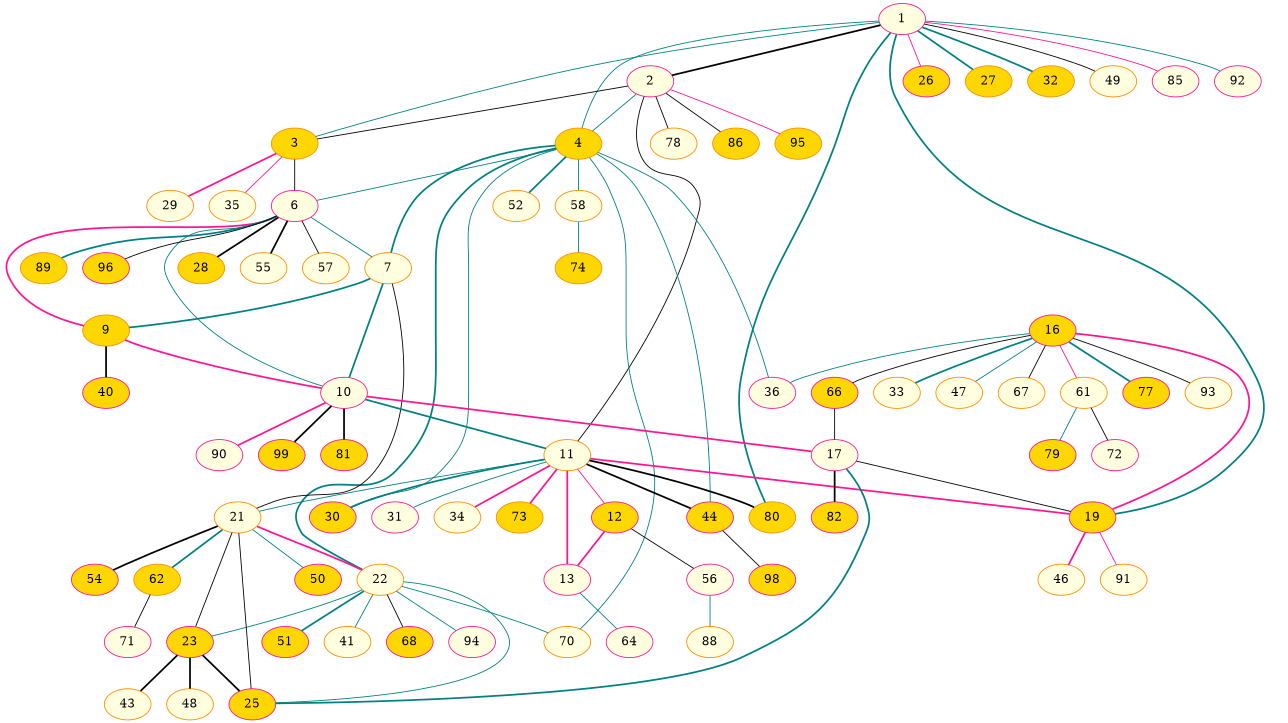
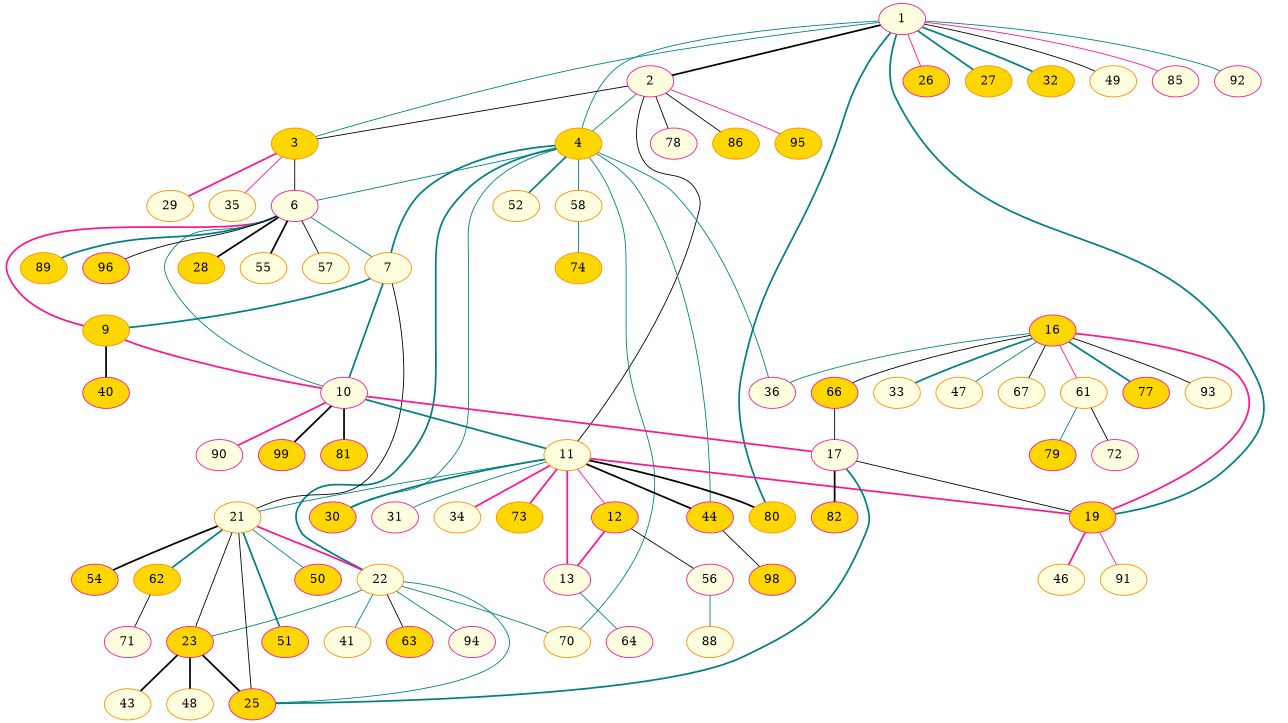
  graph {
    node [color=darkorange fillcolor=lightyellow style=filled]
    edge [color=teal style=solid]
    1 [color=deeppink super="+100"]
    2 [color=deeppink super="+76"]
    3 [fillcolor=gold super="+45"]
    4 [fillcolor=gold super="+5"]
    19 [color=deeppink fillcolor=gold super="+84"]
    26 [color=deeppink fillcolor=gold]
    27 [fillcolor=gold]
    32 [fillcolor=gold]
    49
    80 [fillcolor=gold]
    85 [color=deeppink]
    92 [color=deeppink]
    11 [super="+15"]
-   78
+   78 [color=deeppink]
    86 [fillcolor=gold]
    95 [fillcolor=gold]
    29
    35
    6 [color=deeppink super="+38"]
    7 [super="+8"]
    22 [super="+39"]
    30 [color=deeppink fillcolor=gold]
    36 [color=deeppink super="+37"]
    44 [color=deeppink fillcolor=gold super="+83"]
    52 [super="+97"]
    58 [super="+87"]
    70
    46
    91
    21 [super="+24"]
    12 [color=deeppink fillcolor=gold super="+68"]
    13 [color=deeppink super="+14"]
    31 [color=deeppink]
    34 [super="+75"]
    73 [fillcolor=gold]
    9 [fillcolor=gold super="+65"]
    10 [color=deeppink super="+59"]
    28 [fillcolor=gold]
    55
    57 [super="+60"]
    89 [fillcolor=gold]
    96 [color=deeppink fillcolor=gold]
    25 [color=deeppink fillcolor=gold]
    23 [color=deeppink fillcolor=gold super="+42"]
    41
    51 [color=deeppink fillcolor=gold]
-   63 [color=deeppink fillcolor=gold label=68]
+   63 [color=deeppink fillcolor=gold]
    94 [color=deeppink]
    98 [color=deeppink fillcolor=gold]
    74 [fillcolor=gold]
    40 [color=deeppink fillcolor=gold]
    17 [color=deeppink super="+20"]
    81 [color=deeppink fillcolor=gold]
    90 [color=deeppink]
    99 [color=deeppink fillcolor=gold]
    50 [color=deeppink fillcolor=gold]
    54 [color=deeppink fillcolor=gold]
    62 [fillcolor=gold]
    82 [color=deeppink fillcolor=gold]
    56 [color=deeppink]
    64 [color=deeppink]
    88
    16 [color=deeppink fillcolor=gold super="+18"]
    33
    47
    61 [super="+69"]
    66 [color=deeppink fillcolor=gold]
    67
    77 [color=deeppink fillcolor=gold]
    93
    72 [color=deeppink]
    79 [color=deeppink fillcolor=gold]
    43
    48 [super="+53"]
    71 [color=deeppink]
    1 -- 2 [color=black style=bold]
    1 -- 3
    1 -- 4 [weight=2]
    1 -- 19 [style=bold]
    1 -- 26 [color=deeppink]
    1 -- 27 [style=bold]
    1 -- 32 [style=bold]
    1 -- 49 [color=black]
    1 -- 80 [style=bold]
    1 -- 85 [color=deeppink]
    1 -- 92
    2 -- 3 [color=black]
    2 -- 4 [weight=2]
    2 -- 11 [color=black]
    2 -- 78 [color=black]
    2 -- 86 [color=black]
    2 -- 95 [color=deeppink]
    3 -- 29 [color=deeppink style=bold]
    3 -- 35 [color=deeppink]
    3 -- 6 [color=black weight=2]
    4 -- 6
    4 -- 7 [style=bold]
    4 -- 22 [style=bold]
    4 -- 30
    4 -- 36
    4 -- 44
    4 -- 52 [style=bold]
    4 -- 58
    4 -- 70
    19 -- 46 [color=deeppink style=bold]
    19 -- 91 [color=deeppink]
    11 -- 19 [color=deeppink style=bold]
    11 -- 80 [color=black style=bold]
    11 -- 30 [style=bold]
    11 -- 44 [color=black style=bold]
    11 -- 21
    11 -- 12 [color=deeppink weight=2]
    11 -- 13 [color=deeppink style=bold weight=4]
    11 -- 31
    11 -- 34 [color=deeppink style=bold]
    11 -- 73 [color=deeppink style=bold]
    6 -- 7 [weight=2]
    6 -- 9 [color=deeppink style=bold]
    6 -- 10
    6 -- 28 [color=black style=bold]
    6 -- 55 [color=black style=bold]
    6 -- 57 [color=black]
    6 -- 89 [style=bold]
    6 -- 96 [color=black]
    7 -- 21 [color=black]
    7 -- 9 [style=bold weight=2]
    7 -- 10 [style=bold weight=2]
    22 -- 70
    22 -- 25
    22 -- 23
    22 -- 41
-   22 -- 51 [style=bold]
+   21 -- 51 [style=bold]
    22 -- 63 [color=black]
    22 -- 94
    44 -- 98 [color=black]
    58 -- 74
    21 -- 22 [color=deeppink style=bold weight=2]
    21 -- 25 [color=black weight=2]
    21 -- 23 [color=black weight=2]
    21 -- 50
    21 -- 54 [color=black style=bold]
    21 -- 62 [style=bold]
    12 -- 13 [color=deeppink style=bold weight=2]
    12 -- 56 [color=black]
    13 -- 64
    9 -- 10 [color=deeppink style=bold]
    9 -- 40 [color=black style=bold]
    10 -- 11 [style=bold]
    10 -- 17 [color=deeppink style=bold]
    10 -- 81 [color=black style=bold]
    10 -- 90 [color=deeppink style=bold]
    10 -- 99 [color=black style=bold]
    23 -- 25 [color=black style=bold]
    23 -- 43 [color=black style=bold]
    23 -- 48 [color=black style=bold]
    17 -- 19 [color=black weight=2]
    17 -- 25 [style=bold]
    17 -- 82 [color=black style=bold]
    62 -- 71 [color=black]
    56 -- 88
    16 -- 19 [color=deeppink style=bold weight=2]
    16 -- 36
    16 -- 33 [style=bold]
    16 -- 47
    16 -- 61 [color=deeppink]
    16 -- 66 [color=black]
    16 -- 67 [color=black]
    16 -- 77 [style=bold]
    16 -- 93 [color=black]
    61 -- 72 [color=black]
    61 -- 79
    66 -- 17 [color=black weight=4]
  }
